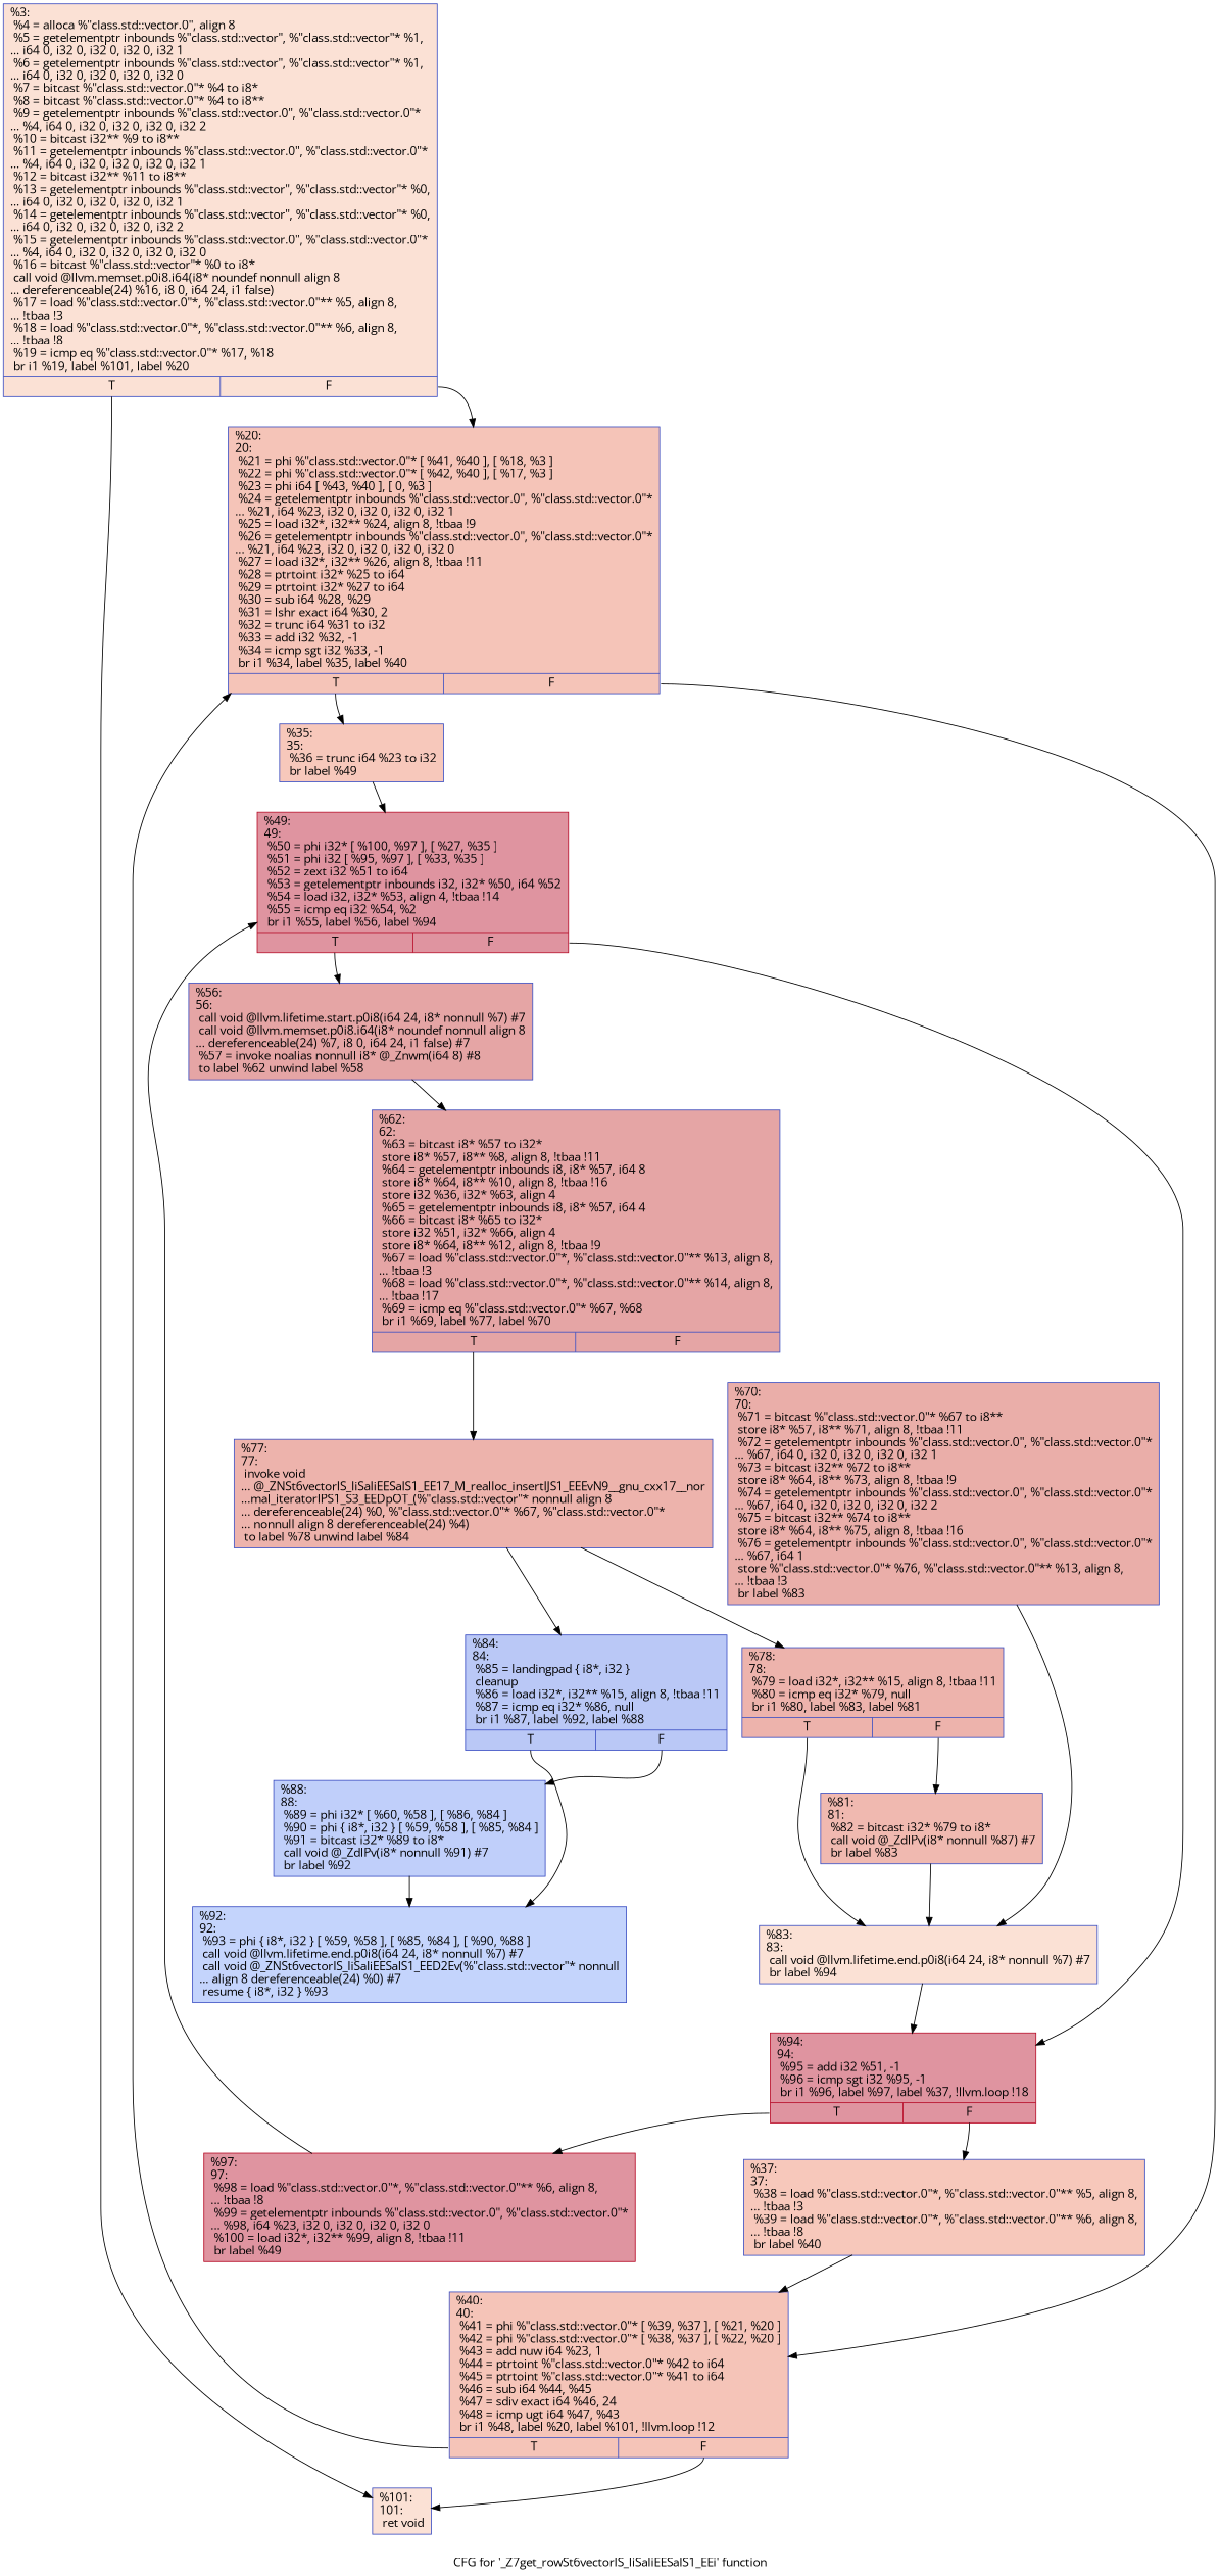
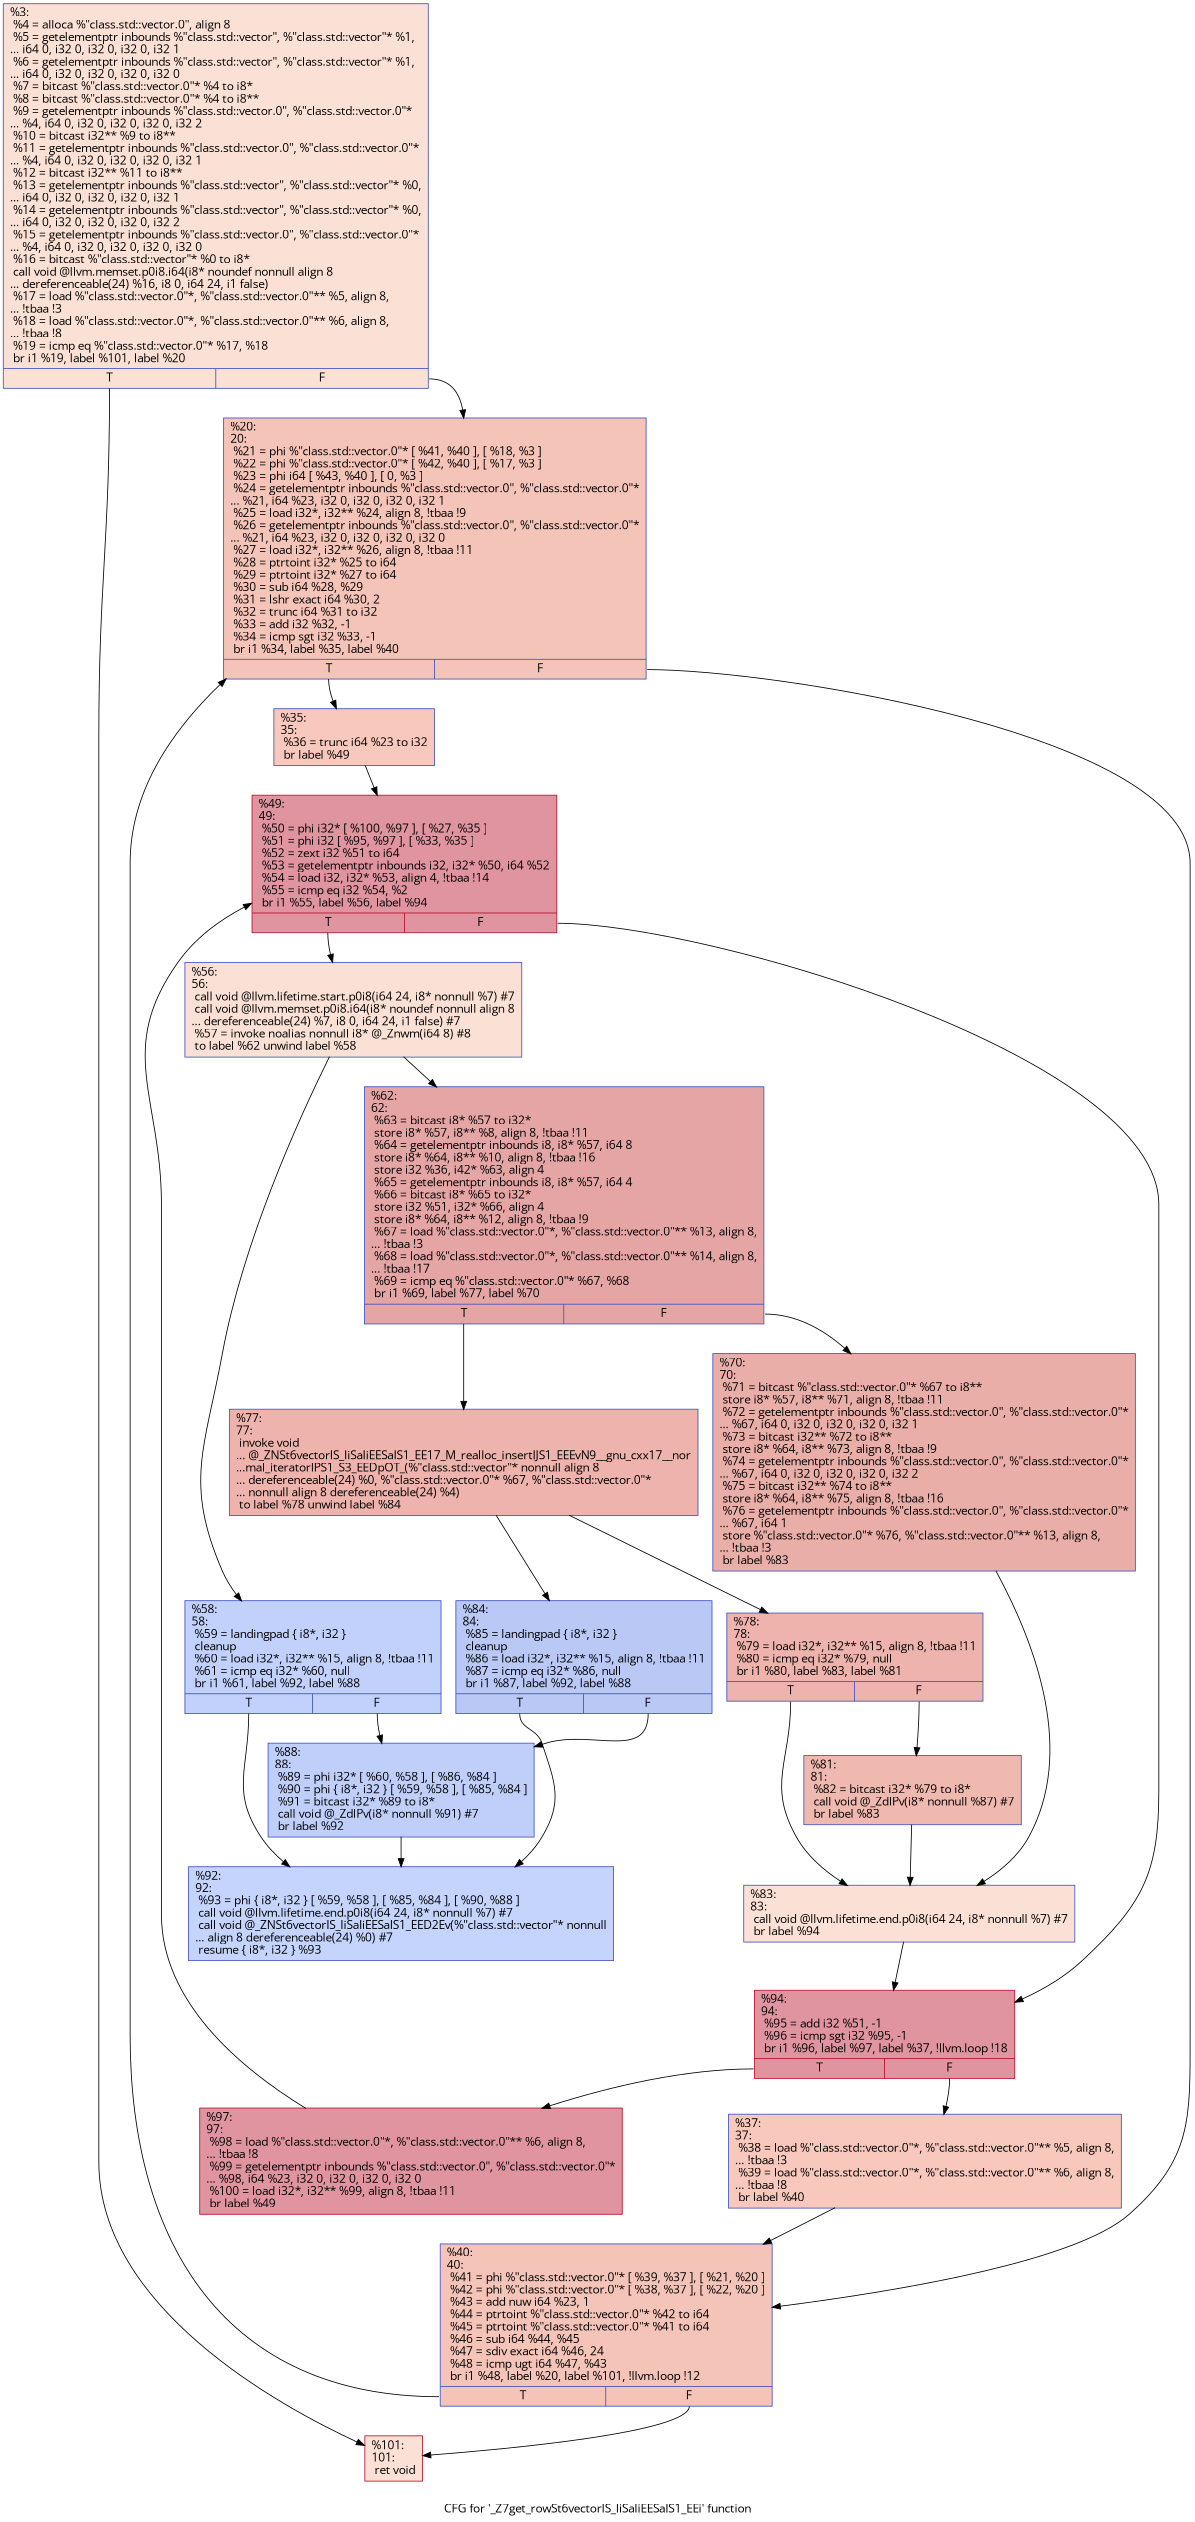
  digraph {
    fontname="Open Sans"
    label="CFG for '_Z7get_rowSt6vectorIS_IiSaIiEESaIS1_EEi' function"
    node [color="#3d50c3ff" fillcolor="#f7bca170" fontname="Open Sans" shape=record style=filled]
    edge [fontname="Open Sans"]
    n1 [label="{%3:\l  %4 = alloca %\"class.std::vector.0\", align 8\l  %5 = getelementptr inbounds %\"class.std::vector\", %\"class.std::vector\"* %1,\l... i64 0, i32 0, i32 0, i32 0, i32 1\l  %6 = getelementptr inbounds %\"class.std::vector\", %\"class.std::vector\"* %1,\l... i64 0, i32 0, i32 0, i32 0, i32 0\l  %7 = bitcast %\"class.std::vector.0\"* %4 to i8*\l  %8 = bitcast %\"class.std::vector.0\"* %4 to i8**\l  %9 = getelementptr inbounds %\"class.std::vector.0\", %\"class.std::vector.0\"*\l... %4, i64 0, i32 0, i32 0, i32 0, i32 2\l  %10 = bitcast i32** %9 to i8**\l  %11 = getelementptr inbounds %\"class.std::vector.0\", %\"class.std::vector.0\"*\l... %4, i64 0, i32 0, i32 0, i32 0, i32 1\l  %12 = bitcast i32** %11 to i8**\l  %13 = getelementptr inbounds %\"class.std::vector\", %\"class.std::vector\"* %0,\l... i64 0, i32 0, i32 0, i32 0, i32 1\l  %14 = getelementptr inbounds %\"class.std::vector\", %\"class.std::vector\"* %0,\l... i64 0, i32 0, i32 0, i32 0, i32 2\l  %15 = getelementptr inbounds %\"class.std::vector.0\", %\"class.std::vector.0\"*\l... %4, i64 0, i32 0, i32 0, i32 0, i32 0\l  %16 = bitcast %\"class.std::vector\"* %0 to i8*\l  call void @llvm.memset.p0i8.i64(i8* noundef nonnull align 8\l... dereferenceable(24) %16, i8 0, i64 24, i1 false)\l  %17 = load %\"class.std::vector.0\"*, %\"class.std::vector.0\"** %5, align 8,\l... !tbaa !3\l  %18 = load %\"class.std::vector.0\"*, %\"class.std::vector.0\"** %6, align 8,\l... !tbaa !8\l  %19 = icmp eq %\"class.std::vector.0\"* %17, %18\l  br i1 %19, label %101, label %20\l|{<s0>T|<s1>F}}"]
-   n2 [label="{%101:\l101:                                              \l  ret void\l}"]
+   n2 [color="#b70d28ff" label="{%101:\l101:                                              \l  ret void\l}"]
    n3 [fillcolor="#e97a5f70" label="{%20:\l20:                                               \l  %21 = phi %\"class.std::vector.0\"* [ %41, %40 ], [ %18, %3 ]\l  %22 = phi %\"class.std::vector.0\"* [ %42, %40 ], [ %17, %3 ]\l  %23 = phi i64 [ %43, %40 ], [ 0, %3 ]\l  %24 = getelementptr inbounds %\"class.std::vector.0\", %\"class.std::vector.0\"*\l... %21, i64 %23, i32 0, i32 0, i32 0, i32 1\l  %25 = load i32*, i32** %24, align 8, !tbaa !9\l  %26 = getelementptr inbounds %\"class.std::vector.0\", %\"class.std::vector.0\"*\l... %21, i64 %23, i32 0, i32 0, i32 0, i32 0\l  %27 = load i32*, i32** %26, align 8, !tbaa !11\l  %28 = ptrtoint i32* %25 to i64\l  %29 = ptrtoint i32* %27 to i64\l  %30 = sub i64 %28, %29\l  %31 = lshr exact i64 %30, 2\l  %32 = trunc i64 %31 to i32\l  %33 = add i32 %32, -1\l  %34 = icmp sgt i32 %33, -1\l  br i1 %34, label %35, label %40\l|{<s0>T|<s1>F}}"]
    n4 [fillcolor="#ed836670" label="{%35:\l35:                                               \l  %36 = trunc i64 %23 to i32\l  br label %49\l}"]
    n5 [fillcolor="#e97a5f70" label="{%40:\l40:                                               \l  %41 = phi %\"class.std::vector.0\"* [ %39, %37 ], [ %21, %20 ]\l  %42 = phi %\"class.std::vector.0\"* [ %38, %37 ], [ %22, %20 ]\l  %43 = add nuw i64 %23, 1\l  %44 = ptrtoint %\"class.std::vector.0\"* %42 to i64\l  %45 = ptrtoint %\"class.std::vector.0\"* %41 to i64\l  %46 = sub i64 %44, %45\l  %47 = sdiv exact i64 %46, 24\l  %48 = icmp ugt i64 %47, %43\l  br i1 %48, label %20, label %101, !llvm.loop !12\l|{<s0>T|<s1>F}}"]
    n6 [color="#b70d28ff" fillcolor="#b70d2870" label="{%49:\l49:                                               \l  %50 = phi i32* [ %100, %97 ], [ %27, %35 ]\l  %51 = phi i32 [ %95, %97 ], [ %33, %35 ]\l  %52 = zext i32 %51 to i64\l  %53 = getelementptr inbounds i32, i32* %50, i64 %52\l  %54 = load i32, i32* %53, align 4, !tbaa !14\l  %55 = icmp eq i32 %54, %2\l  br i1 %55, label %56, label %94\l|{<s0>T|<s1>F}}"]
-   n7 [fillcolor="#c5333470" label="{%56:\l56:                                               \l  call void @llvm.lifetime.start.p0i8(i64 24, i8* nonnull %7) #7\l  call void @llvm.memset.p0i8.i64(i8* noundef nonnull align 8\l... dereferenceable(24) %7, i8 0, i64 24, i1 false) #7\l  %57 = invoke noalias nonnull i8* @_Znwm(i64 8) #8\l          to label %62 unwind label %58\l}"]
+   n7 [label="{%56:\l56:                                               \l  call void @llvm.lifetime.start.p0i8(i64 24, i8* nonnull %7) #7\l  call void @llvm.memset.p0i8.i64(i8* noundef nonnull align 8\l... dereferenceable(24) %7, i8 0, i64 24, i1 false) #7\l  %57 = invoke noalias nonnull i8* @_Znwm(i64 8) #8\l          to label %62 unwind label %58\l}"]
    n8 [color="#b70d28ff" fillcolor="#b70d2870" label="{%94:\l94:                                               \l  %95 = add i32 %51, -1\l  %96 = icmp sgt i32 %95, -1\l  br i1 %96, label %97, label %37, !llvm.loop !18\l|{<s0>T|<s1>F}}"]
-   n9 [fillcolor="#c5333470" label="{%62:\l62:                                               \l  %63 = bitcast i8* %57 to i32*\l  store i8* %57, i8** %8, align 8, !tbaa !11\l  %64 = getelementptr inbounds i8, i8* %57, i64 8\l  store i8* %64, i8** %10, align 8, !tbaa !16\l  store i32 %36, i32* %63, align 4\l  %65 = getelementptr inbounds i8, i8* %57, i64 4\l  %66 = bitcast i8* %65 to i32*\l  store i32 %51, i32* %66, align 4\l  store i8* %64, i8** %12, align 8, !tbaa !9\l  %67 = load %\"class.std::vector.0\"*, %\"class.std::vector.0\"** %13, align 8,\l... !tbaa !3\l  %68 = load %\"class.std::vector.0\"*, %\"class.std::vector.0\"** %14, align 8,\l... !tbaa !17\l  %69 = icmp eq %\"class.std::vector.0\"* %67, %68\l  br i1 %69, label %77, label %70\l|{<s0>T|<s1>F}}"]
+   n9 [fillcolor="#c5333470" label="{%62:\l62:                                               \l  %63 = bitcast i8* %57 to i32*\l  store i8* %57, i8** %8, align 8, !tbaa !11\l  %64 = getelementptr inbounds i8, i8* %57, i64 8\l  store i8* %64, i8** %10, align 8, !tbaa !16\l  store i32 %36, i42* %63, align 4\l  %65 = getelementptr inbounds i8, i8* %57, i64 4\l  %66 = bitcast i8* %65 to i32*\l  store i32 %51, i32* %66, align 4\l  store i8* %64, i8** %12, align 8, !tbaa !9\l  %67 = load %\"class.std::vector.0\"*, %\"class.std::vector.0\"** %13, align 8,\l... !tbaa !3\l  %68 = load %\"class.std::vector.0\"*, %\"class.std::vector.0\"** %14, align 8,\l... !tbaa !17\l  %69 = icmp eq %\"class.std::vector.0\"* %67, %68\l  br i1 %69, label %77, label %70\l|{<s0>T|<s1>F}}"]
+   n10 [fillcolor="#7396f570" label="{%58:\l58:                                               \l  %59 = landingpad \{ i8*, i32 \}\l          cleanup\l  %60 = load i32*, i32** %15, align 8, !tbaa !11\l  %61 = icmp eq i32* %60, null\l  br i1 %61, label %92, label %88\l|{<s0>T|<s1>F}}"]
    n11 [fillcolor="#ed836670" label="{%37:\l37:                                               \l  %38 = load %\"class.std::vector.0\"*, %\"class.std::vector.0\"** %5, align 8,\l... !tbaa !3\l  %39 = load %\"class.std::vector.0\"*, %\"class.std::vector.0\"** %6, align 8,\l... !tbaa !8\l  br label %40\l}"]
    n12 [color="#b70d28ff" fillcolor="#b70d2870" label="{%97:\l97:                                               \l  %98 = load %\"class.std::vector.0\"*, %\"class.std::vector.0\"** %6, align 8,\l... !tbaa !8\l  %99 = getelementptr inbounds %\"class.std::vector.0\", %\"class.std::vector.0\"*\l... %98, i64 %23, i32 0, i32 0, i32 0, i32 0\l  %100 = load i32*, i32** %99, align 8, !tbaa !11\l  br label %49\l}"]
    n13 [fillcolor="#d6524470" label="{%77:\l77:                                               \l  invoke void\l... @_ZNSt6vectorIS_IiSaIiEESaIS1_EE17_M_realloc_insertIJS1_EEEvN9__gnu_cxx17__nor\l...mal_iteratorIPS1_S3_EEDpOT_(%\"class.std::vector\"* nonnull align 8\l... dereferenceable(24) %0, %\"class.std::vector.0\"* %67, %\"class.std::vector.0\"*\l... nonnull align 8 dereferenceable(24) %4)\l          to label %78 unwind label %84\l}"]
    n14 [fillcolor="#d0473d70" label="{%70:\l70:                                               \l  %71 = bitcast %\"class.std::vector.0\"* %67 to i8**\l  store i8* %57, i8** %71, align 8, !tbaa !11\l  %72 = getelementptr inbounds %\"class.std::vector.0\", %\"class.std::vector.0\"*\l... %67, i64 0, i32 0, i32 0, i32 0, i32 1\l  %73 = bitcast i32** %72 to i8**\l  store i8* %64, i8** %73, align 8, !tbaa !9\l  %74 = getelementptr inbounds %\"class.std::vector.0\", %\"class.std::vector.0\"*\l... %67, i64 0, i32 0, i32 0, i32 0, i32 2\l  %75 = bitcast i32** %74 to i8**\l  store i8* %64, i8** %75, align 8, !tbaa !16\l  %76 = getelementptr inbounds %\"class.std::vector.0\", %\"class.std::vector.0\"*\l... %67, i64 1\l  store %\"class.std::vector.0\"* %76, %\"class.std::vector.0\"** %13, align 8,\l... !tbaa !3\l  br label %83\l}"]
    n15 [fillcolor="#7a9df870" label="{%92:\l92:                                               \l  %93 = phi \{ i8*, i32 \} [ %59, %58 ], [ %85, %84 ], [ %90, %88 ]\l  call void @llvm.lifetime.end.p0i8(i64 24, i8* nonnull %7) #7\l  call void @_ZNSt6vectorIS_IiSaIiEESaIS1_EED2Ev(%\"class.std::vector\"* nonnull\l... align 8 dereferenceable(24) %0) #7\l  resume \{ i8*, i32 \} %93\l}"]
    n16 [fillcolor="#7093f370" label="{%88:\l88:                                               \l  %89 = phi i32* [ %60, %58 ], [ %86, %84 ]\l  %90 = phi \{ i8*, i32 \} [ %59, %58 ], [ %85, %84 ]\l  %91 = bitcast i32* %89 to i8*\l  call void @_ZdlPv(i8* nonnull %91) #7\l  br label %92\l}"]
    n17 [fillcolor="#d6524470" label="{%78:\l78:                                               \l  %79 = load i32*, i32** %15, align 8, !tbaa !11\l  %80 = icmp eq i32* %79, null\l  br i1 %80, label %83, label %81\l|{<s0>T|<s1>F}}"]
    n18 [fillcolor="#6282ea70" label="{%84:\l84:                                               \l  %85 = landingpad \{ i8*, i32 \}\l          cleanup\l  %86 = load i32*, i32** %15, align 8, !tbaa !11\l  %87 = icmp eq i32* %86, null\l  br i1 %87, label %92, label %88\l|{<s0>T|<s1>F}}"]
    n19 [label="{%83:\l83:                                               \l  call void @llvm.lifetime.end.p0i8(i64 24, i8* nonnull %7) #7\l  br label %94\l}"]
    n20 [fillcolor="#de614d70" label="{%81:\l81:                                               \l  %82 = bitcast i32* %79 to i8*\l  call void @_ZdlPv(i8* nonnull %87) #7\l  br label %83\l}"]
    n1 -> n2 [tailport=s0]
    n1 -> n3 [tailport=s1]
    n3 -> n4 [tailport=s0]
    n3 -> n5 [tailport=s1]
    n4 -> n6
    n5 -> n2 [tailport=s1]
    n5 -> n3 [tailport=s0]
    n6 -> n7 [tailport=s0]
    n6 -> n8 [tailport=s1]
    n7 -> n9
+   n7 -> n10
    n8 -> n11 [tailport=s1]
    n8 -> n12 [tailport=s0]
    n9 -> n13 [tailport=s0]
+   n9 -> n14 [tailport=s1]
+   n10 -> n15 [tailport=s0]
+   n10 -> n16 [tailport=s1]
    n11 -> n5
    n12 -> n6
    n13 -> n17
    n13 -> n18
    n14 -> n19
    n16 -> n15
    n17 -> n19 [tailport=s0]
    n17 -> n20 [tailport=s1]
    n18 -> n15 [tailport=s0]
    n18 -> n16 [tailport=s1]
    n19 -> n8
    n20 -> n19
  }
